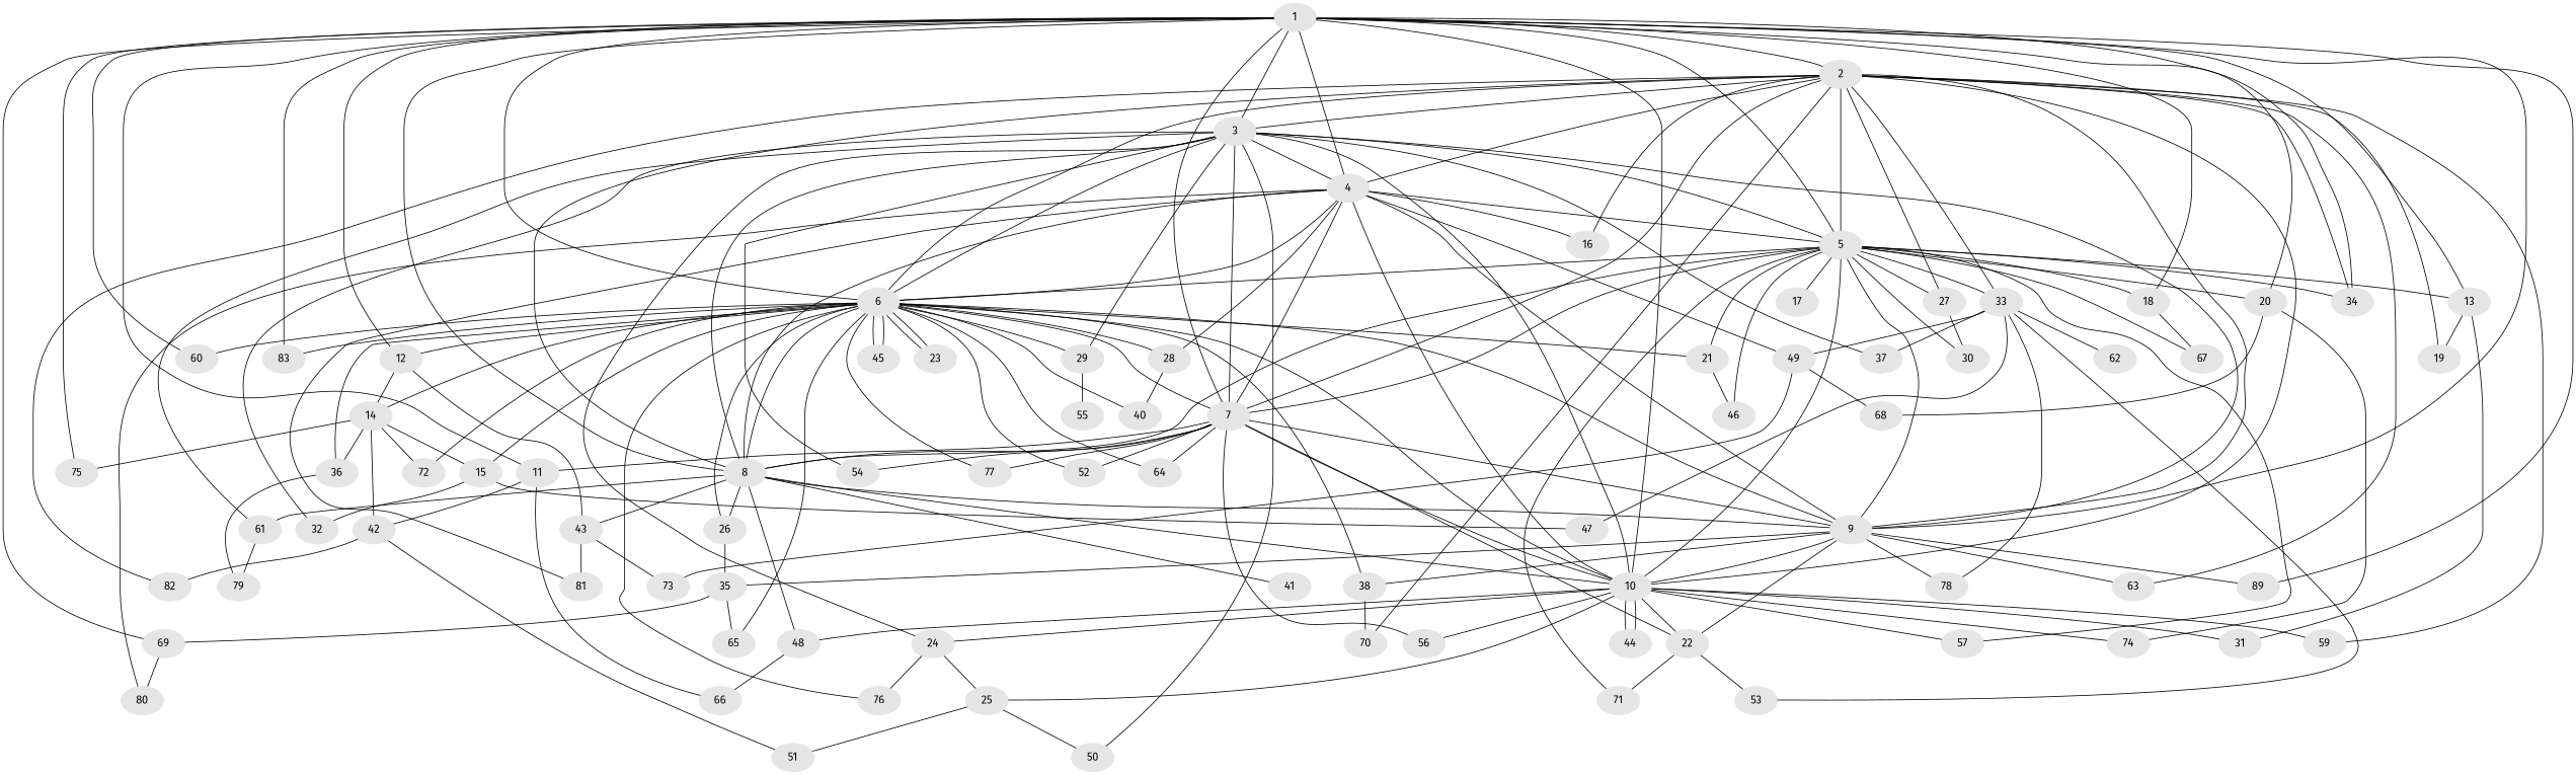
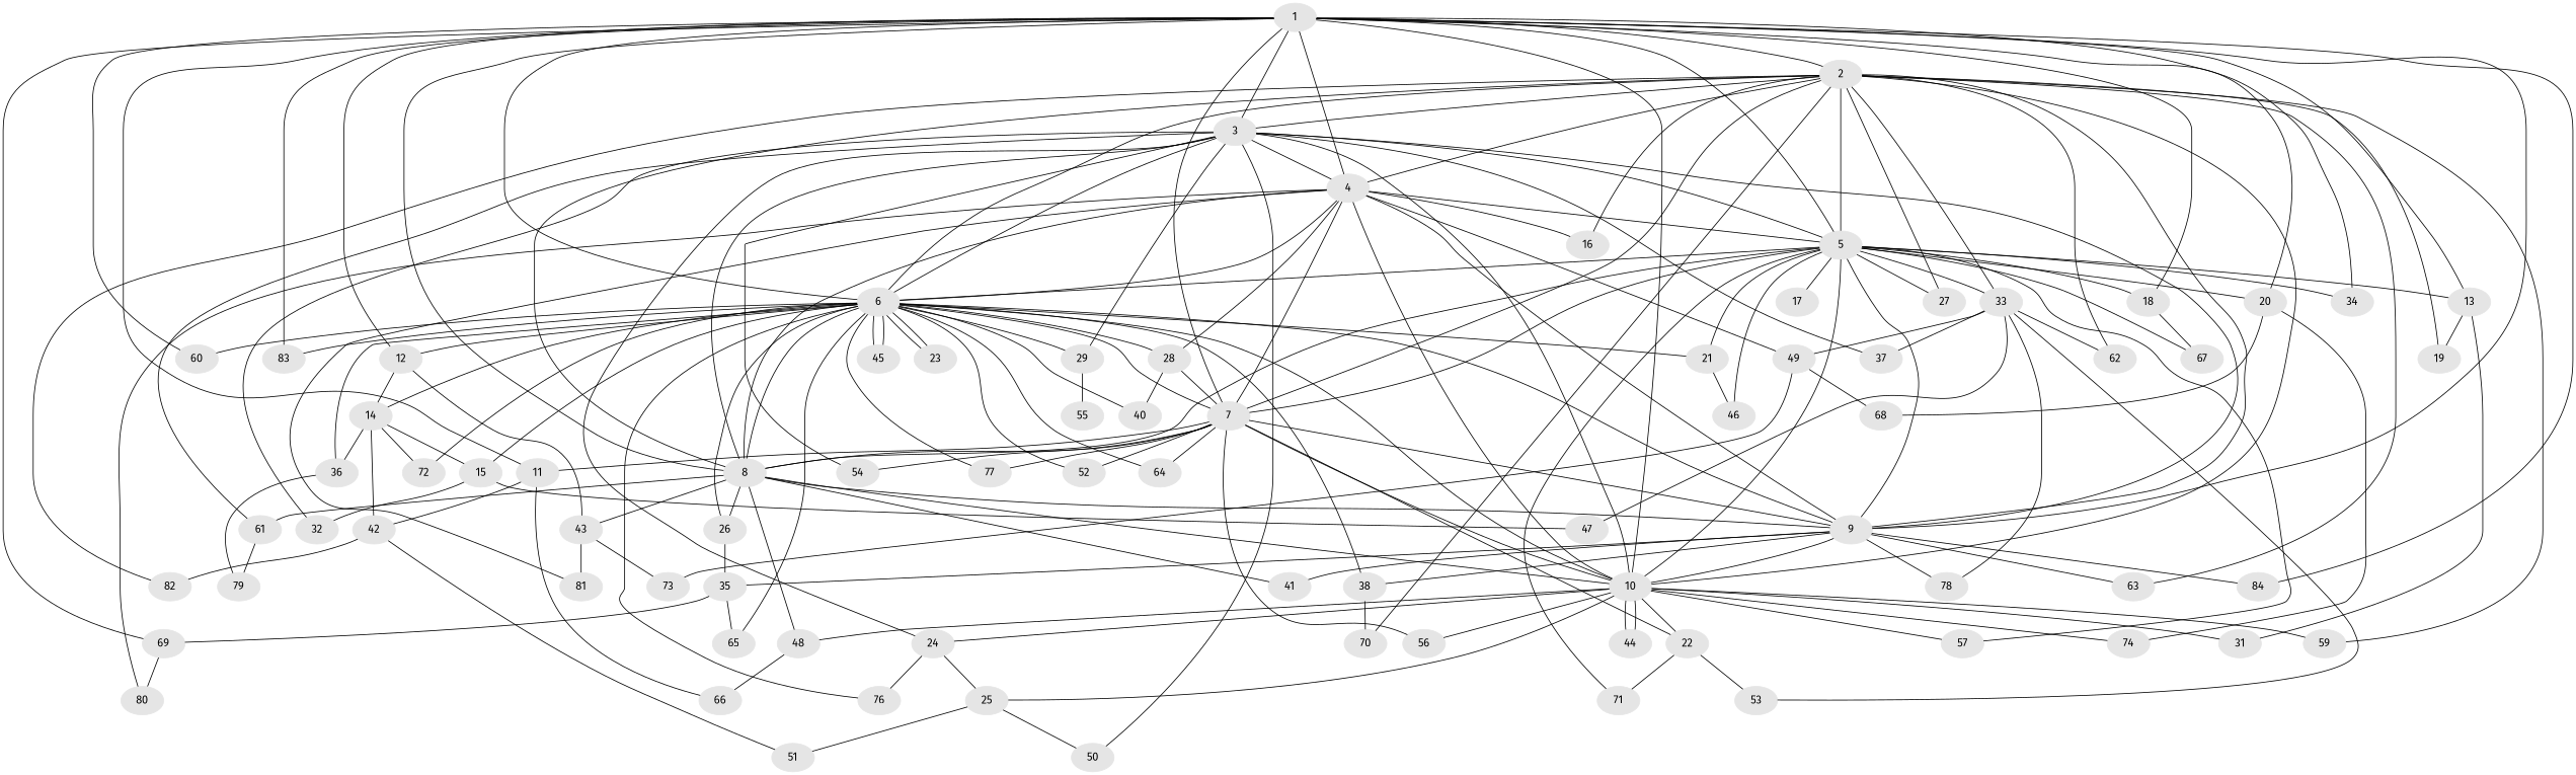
  graph {
    fontname="Fira Sans"
    node [color=gray90 fontname="Fira Sans" style=filled]
    edge [fontname="Fira Sans"]
    1
    2
    3
    4
    5
    6
    7
    8
    9
    10
    11
    12
    13
    18
    20
    34
    60
    69
-   75
    83
-   84 [label=89]
+   84
    16
    19
    27
    33
    59
    62
    63
    70
    82
    24
    29
    32
    37
    50
    54
    61
    28
    49
    80
    81
    17
    21
-   30
    46
    57
    67
    71
    14
    15
    23
    26
    36
    38
    40
    45
    52
    64
    65
    72
    76
    77
    22
    56
    41
    43
    48
    35
    78
    25
    31
    44
    74
    42
    66
    68
    47
    53
    55
    79
    73
    51
    1 -- 2
    1 -- 3
    1 -- 4
    1 -- 5
    1 -- 6
    1 -- 7
    1 -- 8
    1 -- 9
    1 -- 10
    1 -- 11
    1 -- 12
    1 -- 13
    1 -- 18
    1 -- 20
    1 -- 34
    1 -- 60
    1 -- 69
-   1 -- 75
    1 -- 83
    1 -- 84
    2 -- 3
    2 -- 4
    2 -- 5
    2 -- 6
    2 -- 7
    2 -- 8
    2 -- 9
    2 -- 10
    2 -- 16
    2 -- 19
    2 -- 27
    2 -- 33
    2 -- 59
-   2 -- 34
+   2 -- 62
    2 -- 63
    2 -- 70
    2 -- 82
    3 -- 4
    3 -- 5
    3 -- 6
-   3 -- 7
+   28 -- 7
    3 -- 8
    3 -- 9
    3 -- 10
    3 -- 24
    3 -- 29
    3 -- 32
    3 -- 37
    3 -- 50
    3 -- 54
    3 -- 61
    4 -- 5
    4 -- 6
    4 -- 7
    4 -- 8
    4 -- 9
    4 -- 10
    4 -- 16
    4 -- 28
    4 -- 49
    4 -- 80
    4 -- 81
    5 -- 6
    5 -- 7
    5 -- 8
    5 -- 9
    5 -- 10
    5 -- 13
    5 -- 18
    5 -- 20
    5 -- 34
    5 -- 27
    5 -- 33
    5 -- 17
    5 -- 21
-   5 -- 30
    5 -- 46
    5 -- 57
    5 -- 67
    5 -- 71
    6 -- 7
    6 -- 8
    6 -- 9
    6 -- 10
    6 -- 12
    6 -- 60
    6 -- 83
    6 -- 29
    6 -- 28
    6 -- 21
    6 -- 14
    6 -- 15
    6 -- 23
    6 -- 23
    6 -- 26
    6 -- 36
    6 -- 38
    6 -- 40
    6 -- 45
    6 -- 45
    6 -- 52
    6 -- 64
    6 -- 65
    6 -- 72
    6 -- 76
    6 -- 77
    7 -- 8
    7 -- 9
    7 -- 10
    7 -- 11
    7 -- 54
    7 -- 52
    7 -- 64
    7 -- 77
    7 -- 22
    7 -- 56
    8 -- 9
    8 -- 10
    8 -- 61
    8 -- 26
    8 -- 41
    8 -- 43
    8 -- 48
    9 -- 10
    9 -- 84
    9 -- 63
    9 -- 38
-   9 -- 22
+   9 -- 41
    9 -- 35
    9 -- 78
    10 -- 59
    10 -- 24
    10 -- 57
    10 -- 22
    10 -- 56
    10 -- 48
    10 -- 25
    10 -- 31
    10 -- 44
    10 -- 44
    10 -- 74
    11 -- 42
    11 -- 66
    12 -- 14
    12 -- 43
    13 -- 19
    13 -- 31
    18 -- 67
    20 -- 74
    20 -- 68
    69 -- 80
-   27 -- 30
    33 -- 62
    33 -- 37
    33 -- 49
    33 -- 78
    33 -- 47
    33 -- 53
    24 -- 76
    24 -- 25
    29 -- 55
    61 -- 79
    28 -- 40
    49 -- 68
    49 -- 73
    21 -- 46
-   14 -- 75
    14 -- 15
    14 -- 36
    14 -- 72
    14 -- 42
    15 -- 32
    15 -- 47
    26 -- 35
    36 -- 79
    38 -- 70
    22 -- 71
    22 -- 53
    43 -- 81
    43 -- 73
    48 -- 66
    35 -- 69
    35 -- 65
    25 -- 50
    25 -- 51
    42 -- 82
    42 -- 51
  }
